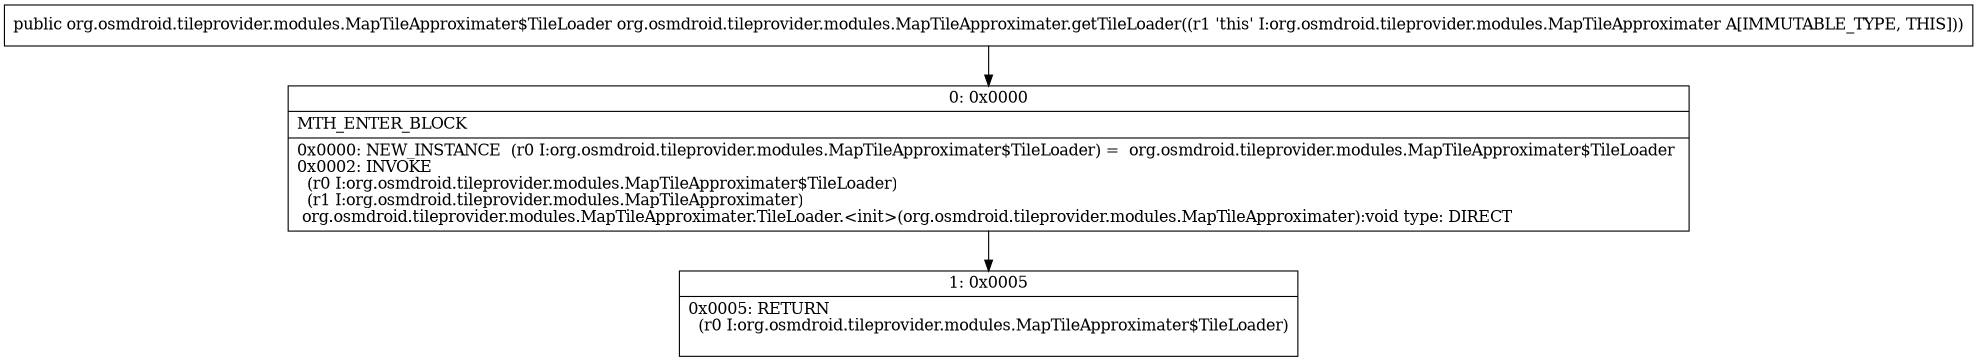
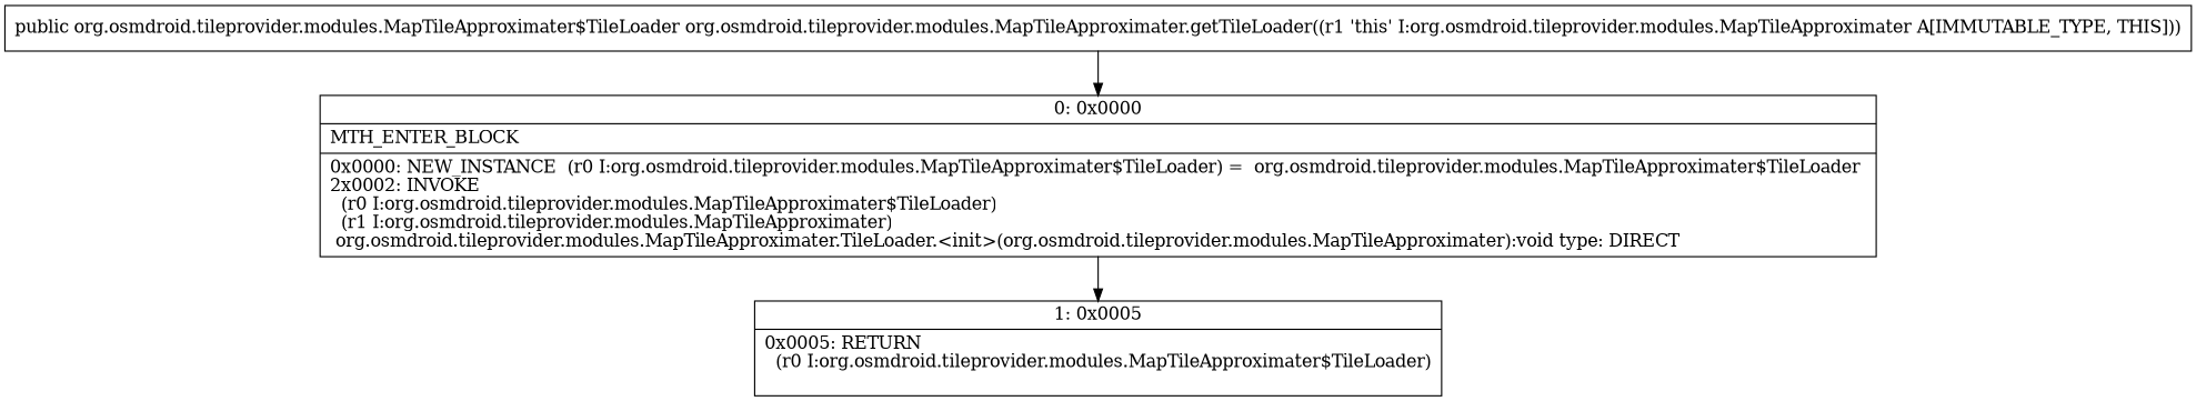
  digraph {
    node [shape=record]
-   n1 [label="{0\:\ 0x0000|MTH_ENTER_BLOCK\l|0x0000: NEW_INSTANCE  (r0 I:org.osmdroid.tileprovider.modules.MapTileApproximater$TileLoader) =  org.osmdroid.tileprovider.modules.MapTileApproximater$TileLoader \l0x0002: INVOKE  \l  (r0 I:org.osmdroid.tileprovider.modules.MapTileApproximater$TileLoader)\l  (r1 I:org.osmdroid.tileprovider.modules.MapTileApproximater)\l org.osmdroid.tileprovider.modules.MapTileApproximater.TileLoader.\<init\>(org.osmdroid.tileprovider.modules.MapTileApproximater):void type: DIRECT \l}"]
+   n1 [label="{0\:\ 0x0000|MTH_ENTER_BLOCK\l|0x0000: NEW_INSTANCE  (r0 I:org.osmdroid.tileprovider.modules.MapTileApproximater$TileLoader) =  org.osmdroid.tileprovider.modules.MapTileApproximater$TileLoader \l2x0002: INVOKE  \l  (r0 I:org.osmdroid.tileprovider.modules.MapTileApproximater$TileLoader)\l  (r1 I:org.osmdroid.tileprovider.modules.MapTileApproximater)\l org.osmdroid.tileprovider.modules.MapTileApproximater.TileLoader.\<init\>(org.osmdroid.tileprovider.modules.MapTileApproximater):void type: DIRECT \l}"]
    n2 [label="{1\:\ 0x0005|0x0005: RETURN  \l  (r0 I:org.osmdroid.tileprovider.modules.MapTileApproximater$TileLoader)\l \l}"]
    n3 [label="{public org.osmdroid.tileprovider.modules.MapTileApproximater$TileLoader org.osmdroid.tileprovider.modules.MapTileApproximater.getTileLoader((r1 'this' I:org.osmdroid.tileprovider.modules.MapTileApproximater A[IMMUTABLE_TYPE, THIS])) }"]
    n1 -> n2
    n3 -> n1
  }
